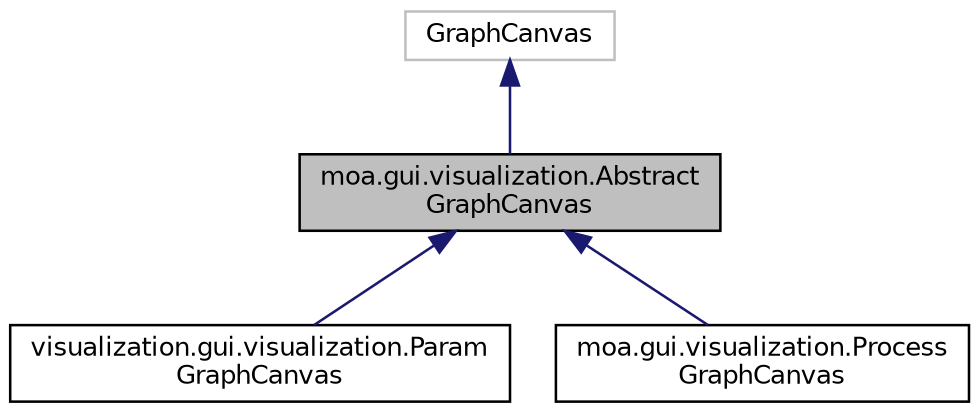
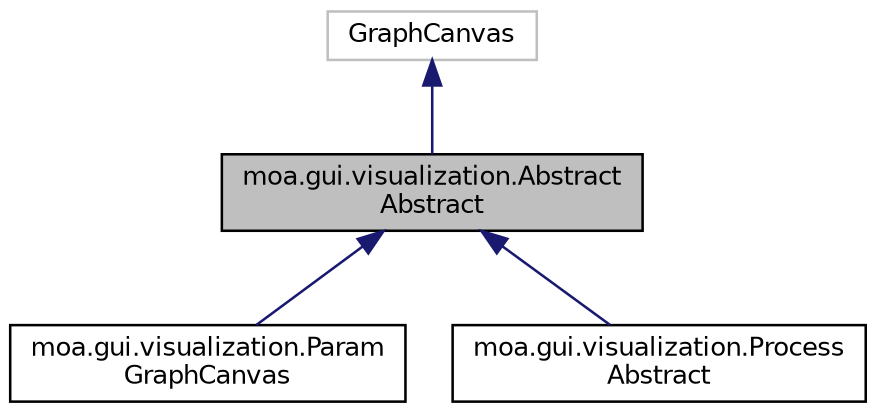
  digraph {
    node [color=black fillcolor=white fontname=Helvetica fontsize=10 shape=record style=filled]
    edge [color=midnightblue dir=back fontname=Helvetica fontsize=10 labelfontname=Helvetica labelfontsize=10 style=solid]
-   n1 [fillcolor=grey75 fontcolor=black height=0.2 label="moa.gui.visualization.Abstract\lGraphCanvas" width=0.4]
-   n2 [height=0.2 label="visualization.gui.visualization.Param\lGraphCanvas" width=0.4]
-   n3 [height=0.2 label="moa.gui.visualization.Process\lGraphCanvas" width=0.4]
+   n1 [fillcolor=grey75 fontcolor=black height=0.2 label="moa.gui.visualization.Abstract\lAbstract" width=0.4]
+   n2 [height=0.2 label="moa.gui.visualization.Param\lGraphCanvas" width=0.4]
+   n3 [height=0.2 label="moa.gui.visualization.Process\lAbstract" width=0.4]
    n4 [color=grey75 height=0.2 label=GraphCanvas width=0.4]
    n1 -> n2
    n1 -> n3
    n4 -> n1
  }
